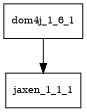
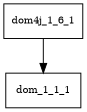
  digraph {
    fontname="DejaVu Serif"
    node [fontsize=10.0 shape=box fontname="DejaVu Serif"]
    dom4j_1_6_1
-   jaxen_1_1_1
+   jaxen_1_1_1 [label=dom_1_1_1]
    dom4j_1_6_1 -> jaxen_1_1_1 [fontname="DejaVu Serif"]
  }
